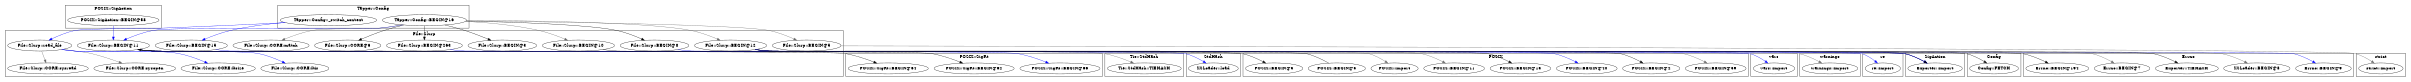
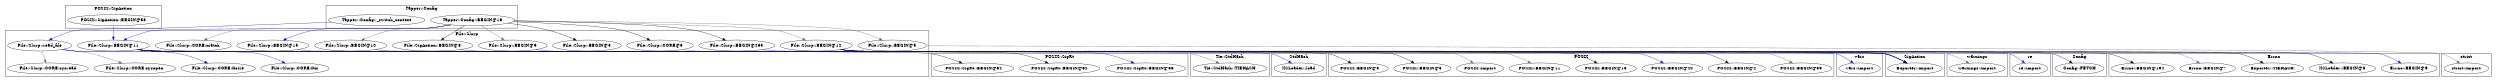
  digraph {
    edge [color=blue]
    "POSIX::SigRt::BEGIN@66"
    "POSIX::SigRt::BEGIN@62"
    "POSIX::SigRt::BEGIN@64"
    "Config::FETCH"
    "re::import"
    "POSIX::SigAction::BEGIN@58"
    "Tie::StdHash::TIEHASH"
    "Errno::BEGIN@9"
    n9 [label="XSLoader::BEGIN@8"]
    n10 [label="Exporter::TIEHASH"]
    "Errno::BEGIN@7"
    "Errno::BEGIN@194"
    "Exporter::import"
    "File::Slurp::BEGIN@11"
    "File::Slurp::BEGIN@15"
    "File::Slurp::CORE:sysread"
    "File::Slurp::BEGIN@3"
+   "File::Slurp::BEGIN@9"
    n19 [label="File::Slurp::CORE@6"]
    "File::Slurp::BEGIN@263"
    "File::Slurp::CORE:sysopen"
-   "File::Slurp::BEGIN@8"
+   "File::Slurp::BEGIN@8" [label="File::SigAction::BEGIN@8"]
    "File::Slurp::BEGIN@12"
    "File::Slurp::BEGIN@5"
    "File::Slurp::CORE:match"
    "File::Slurp::read_file"
    "File::Slurp::CORE:ftsize"
    "File::Slurp::CORE:ftis"
    "File::Slurp::BEGIN@10"
    "warnings::import"
    "vars::import"
    "XSLoader::load"
    "Tapper::Config::BEGIN@16"
    "Tapper::Config::_switch_context"
    "strict::import"
    "POSIX::BEGIN@39"
    "POSIX::BEGIN@2"
    "POSIX::BEGIN@40"
    "POSIX::BEGIN@13"
    "POSIX::BEGIN@11"
    "POSIX::import"
    n42 [label="POSIX::BEGIN@5"]
    "POSIX::BEGIN@3"
    subgraph cluster_1 {
      label="POSIX::SigRt"
      "POSIX::SigRt::BEGIN@66"
      "POSIX::SigRt::BEGIN@62"
      "POSIX::SigRt::BEGIN@64"
    }
    subgraph cluster_2 {
      label=Config
      "Config::FETCH"
    }
    subgraph cluster_3 {
      label=re
      "re::import"
    }
    subgraph cluster_4 {
      label="POSIX::SigAction"
      "POSIX::SigAction::BEGIN@58"
    }
    subgraph cluster_5 {
      label="Tie::StdHash"
      "Tie::StdHash::TIEHASH"
    }
    subgraph cluster_6 {
      label=Errno
      "Errno::BEGIN@9"
      n9
      n10
      "Errno::BEGIN@7"
      "Errno::BEGIN@194"
    }
    subgraph cluster_7 {
      label=SigAction
      "Exporter::import"
    }
    subgraph cluster_8 {
      label="File::Slurp"
      "File::Slurp::BEGIN@11"
      "File::Slurp::BEGIN@15"
      "File::Slurp::CORE:sysread"
      "File::Slurp::BEGIN@3"
+     "File::Slurp::BEGIN@9"
      n19
      "File::Slurp::BEGIN@263"
      "File::Slurp::CORE:sysopen"
      "File::Slurp::BEGIN@8"
      "File::Slurp::BEGIN@12"
      "File::Slurp::BEGIN@5"
      "File::Slurp::CORE:match"
      "File::Slurp::read_file"
      "File::Slurp::CORE:ftsize"
      "File::Slurp::CORE:ftis"
      "File::Slurp::BEGIN@10"
    }
    subgraph cluster_9 {
      label=warnings
      "warnings::import"
    }
    subgraph cluster_10 {
      label=vars
      "vars::import"
    }
    subgraph cluster_11 {
      label=StdHash
      "XSLoader::load"
    }
    subgraph cluster_12 {
      label="Tapper::Config"
      "Tapper::Config::BEGIN@16"
      "Tapper::Config::_switch_context"
    }
    subgraph cluster_13 {
      label="strict"
      "strict::import"
    }
    subgraph cluster_14 {
      label=POSIX
      "POSIX::BEGIN@39"
      "POSIX::BEGIN@2"
      "POSIX::BEGIN@40"
      "POSIX::BEGIN@13"
      "POSIX::BEGIN@11"
      "POSIX::import"
      n42
      "POSIX::BEGIN@3"
    }
    "POSIX::SigAction::BEGIN@58" -> "File::Slurp::BEGIN@11"
    "File::Slurp::BEGIN@11" -> "POSIX::SigRt::BEGIN@66"
    "File::Slurp::BEGIN@11" -> "POSIX::SigRt::BEGIN@62" [color=black]
    "File::Slurp::BEGIN@11" -> "POSIX::SigRt::BEGIN@64" [color=black]
    "File::Slurp::BEGIN@11" -> "Tie::StdHash::TIEHASH" [color=gray40]
    "File::Slurp::BEGIN@11" -> "XSLoader::load"
    "File::Slurp::BEGIN@11" -> "POSIX::BEGIN@39" [color=gray40]
    "File::Slurp::BEGIN@11" -> "POSIX::BEGIN@2" [color=black]
    "File::Slurp::BEGIN@11" -> "POSIX::BEGIN@40"
    "File::Slurp::BEGIN@11" -> "POSIX::BEGIN@13" [color=black]
    "File::Slurp::BEGIN@11" -> "POSIX::BEGIN@11" [color=gray40]
    "File::Slurp::BEGIN@11" -> "POSIX::import" [color=gray40]
-   n42 -> "File::Slurp::BEGIN@11" [color=black]
+   "File::Slurp::BEGIN@11" -> n42 [color=black]
    "File::Slurp::BEGIN@11" -> "POSIX::BEGIN@3" [color=black]
    "File::Slurp::BEGIN@15" -> "vars::import"
+   "File::Slurp::BEGIN@9" -> "Exporter::import"
    n19 -> "warnings::import" [color=gray40]
    "File::Slurp::BEGIN@263" -> "re::import"
    "File::Slurp::BEGIN@8" -> "Exporter::import"
    "File::Slurp::BEGIN@12" -> "Config::FETCH" [color=black]
    "File::Slurp::BEGIN@12" -> "Errno::BEGIN@9"
-   "File::Slurp::BEGIN@12" -> n9 [color=gray40]
+   "File::Slurp::BEGIN@12" -> n9 [color=black]
    "File::Slurp::BEGIN@12" -> n10 [color=black]
    "File::Slurp::BEGIN@12" -> "Errno::BEGIN@7" [color=gray40]
    "File::Slurp::BEGIN@12" -> "Errno::BEGIN@194" [color=black]
    "File::Slurp::BEGIN@12" -> "Exporter::import"
    "File::Slurp::BEGIN@5" -> "strict::import" [color=gray40]
    "File::Slurp::read_file" -> "File::Slurp::CORE:sysread" [color=gray40]
    "File::Slurp::read_file" -> "File::Slurp::CORE:sysopen" [color=gray40]
    "File::Slurp::read_file" -> "File::Slurp::CORE:ftsize"
    "File::Slurp::read_file" -> "File::Slurp::CORE:ftis"
    "File::Slurp::BEGIN@10" -> "Exporter::import" [color=black]
    "Tapper::Config::BEGIN@16" -> "File::Slurp::BEGIN@11"
-   "Tapper::Config::_switch_context" -> "File::Slurp::BEGIN@15"
+   "Tapper::Config::BEGIN@16" -> "File::Slurp::BEGIN@15"
    "Tapper::Config::BEGIN@16" -> "File::Slurp::BEGIN@3" [color=black]
+   "Tapper::Config::BEGIN@16" -> "File::Slurp::BEGIN@9" [color=gray40]
    "Tapper::Config::BEGIN@16" -> n19 [color=black]
    "Tapper::Config::BEGIN@16" -> "File::Slurp::BEGIN@263" [color=black]
    "Tapper::Config::BEGIN@16" -> "File::Slurp::BEGIN@8" [color=black]
    "Tapper::Config::BEGIN@16" -> "File::Slurp::BEGIN@12" [color=gray40]
    "Tapper::Config::BEGIN@16" -> "File::Slurp::BEGIN@5" [color=gray40]
    "Tapper::Config::BEGIN@16" -> "File::Slurp::CORE:match" [color=gray40]
    "Tapper::Config::BEGIN@16" -> "File::Slurp::BEGIN@10" [color=gray40]
    "Tapper::Config::_switch_context" -> "File::Slurp::read_file"
  }
